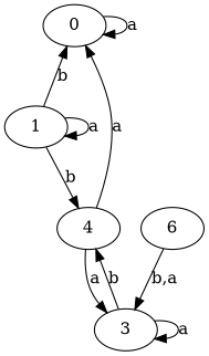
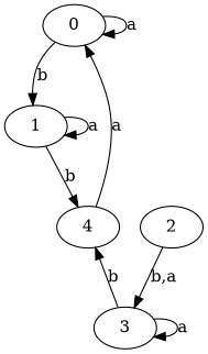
  digraph {
    d2tdocpreamble="\usetikzlibrary{automata}"
    d2tfigpreamble="\tikzstyle{every state}= [ draw=blue!50,very thick,fill=blue!20]  \tikzstyle{auto}= [fill=white]"
    ranksep=0.5
    node [style=state]
    edge [lblstyle=auto topath="bend right"]
    n1 [label=0]
    n2 [label=1]
    n3 [label=4 style="state, accepting"]
    n4 [label=3]
-   n5 [label=6 style="state, initial"]
+   n5 [label=2 style="state, initial"]
    n1 -> n1 [label=a topath="loop above"]
-   n2 -> n1 [label=b]
+   n1 -> n2 [label=b]
    n2 -> n2 [label=a topath="loop above"]
    n2 -> n3 [label=b]
    n3 -> n1 [label=a]
-   n3 -> n4 [label=a]
    n4 -> n3 [label=b]
    n4 -> n4 [label=a topath="loop above"]
    n5 -> n4 [label="b,a"]
  }
